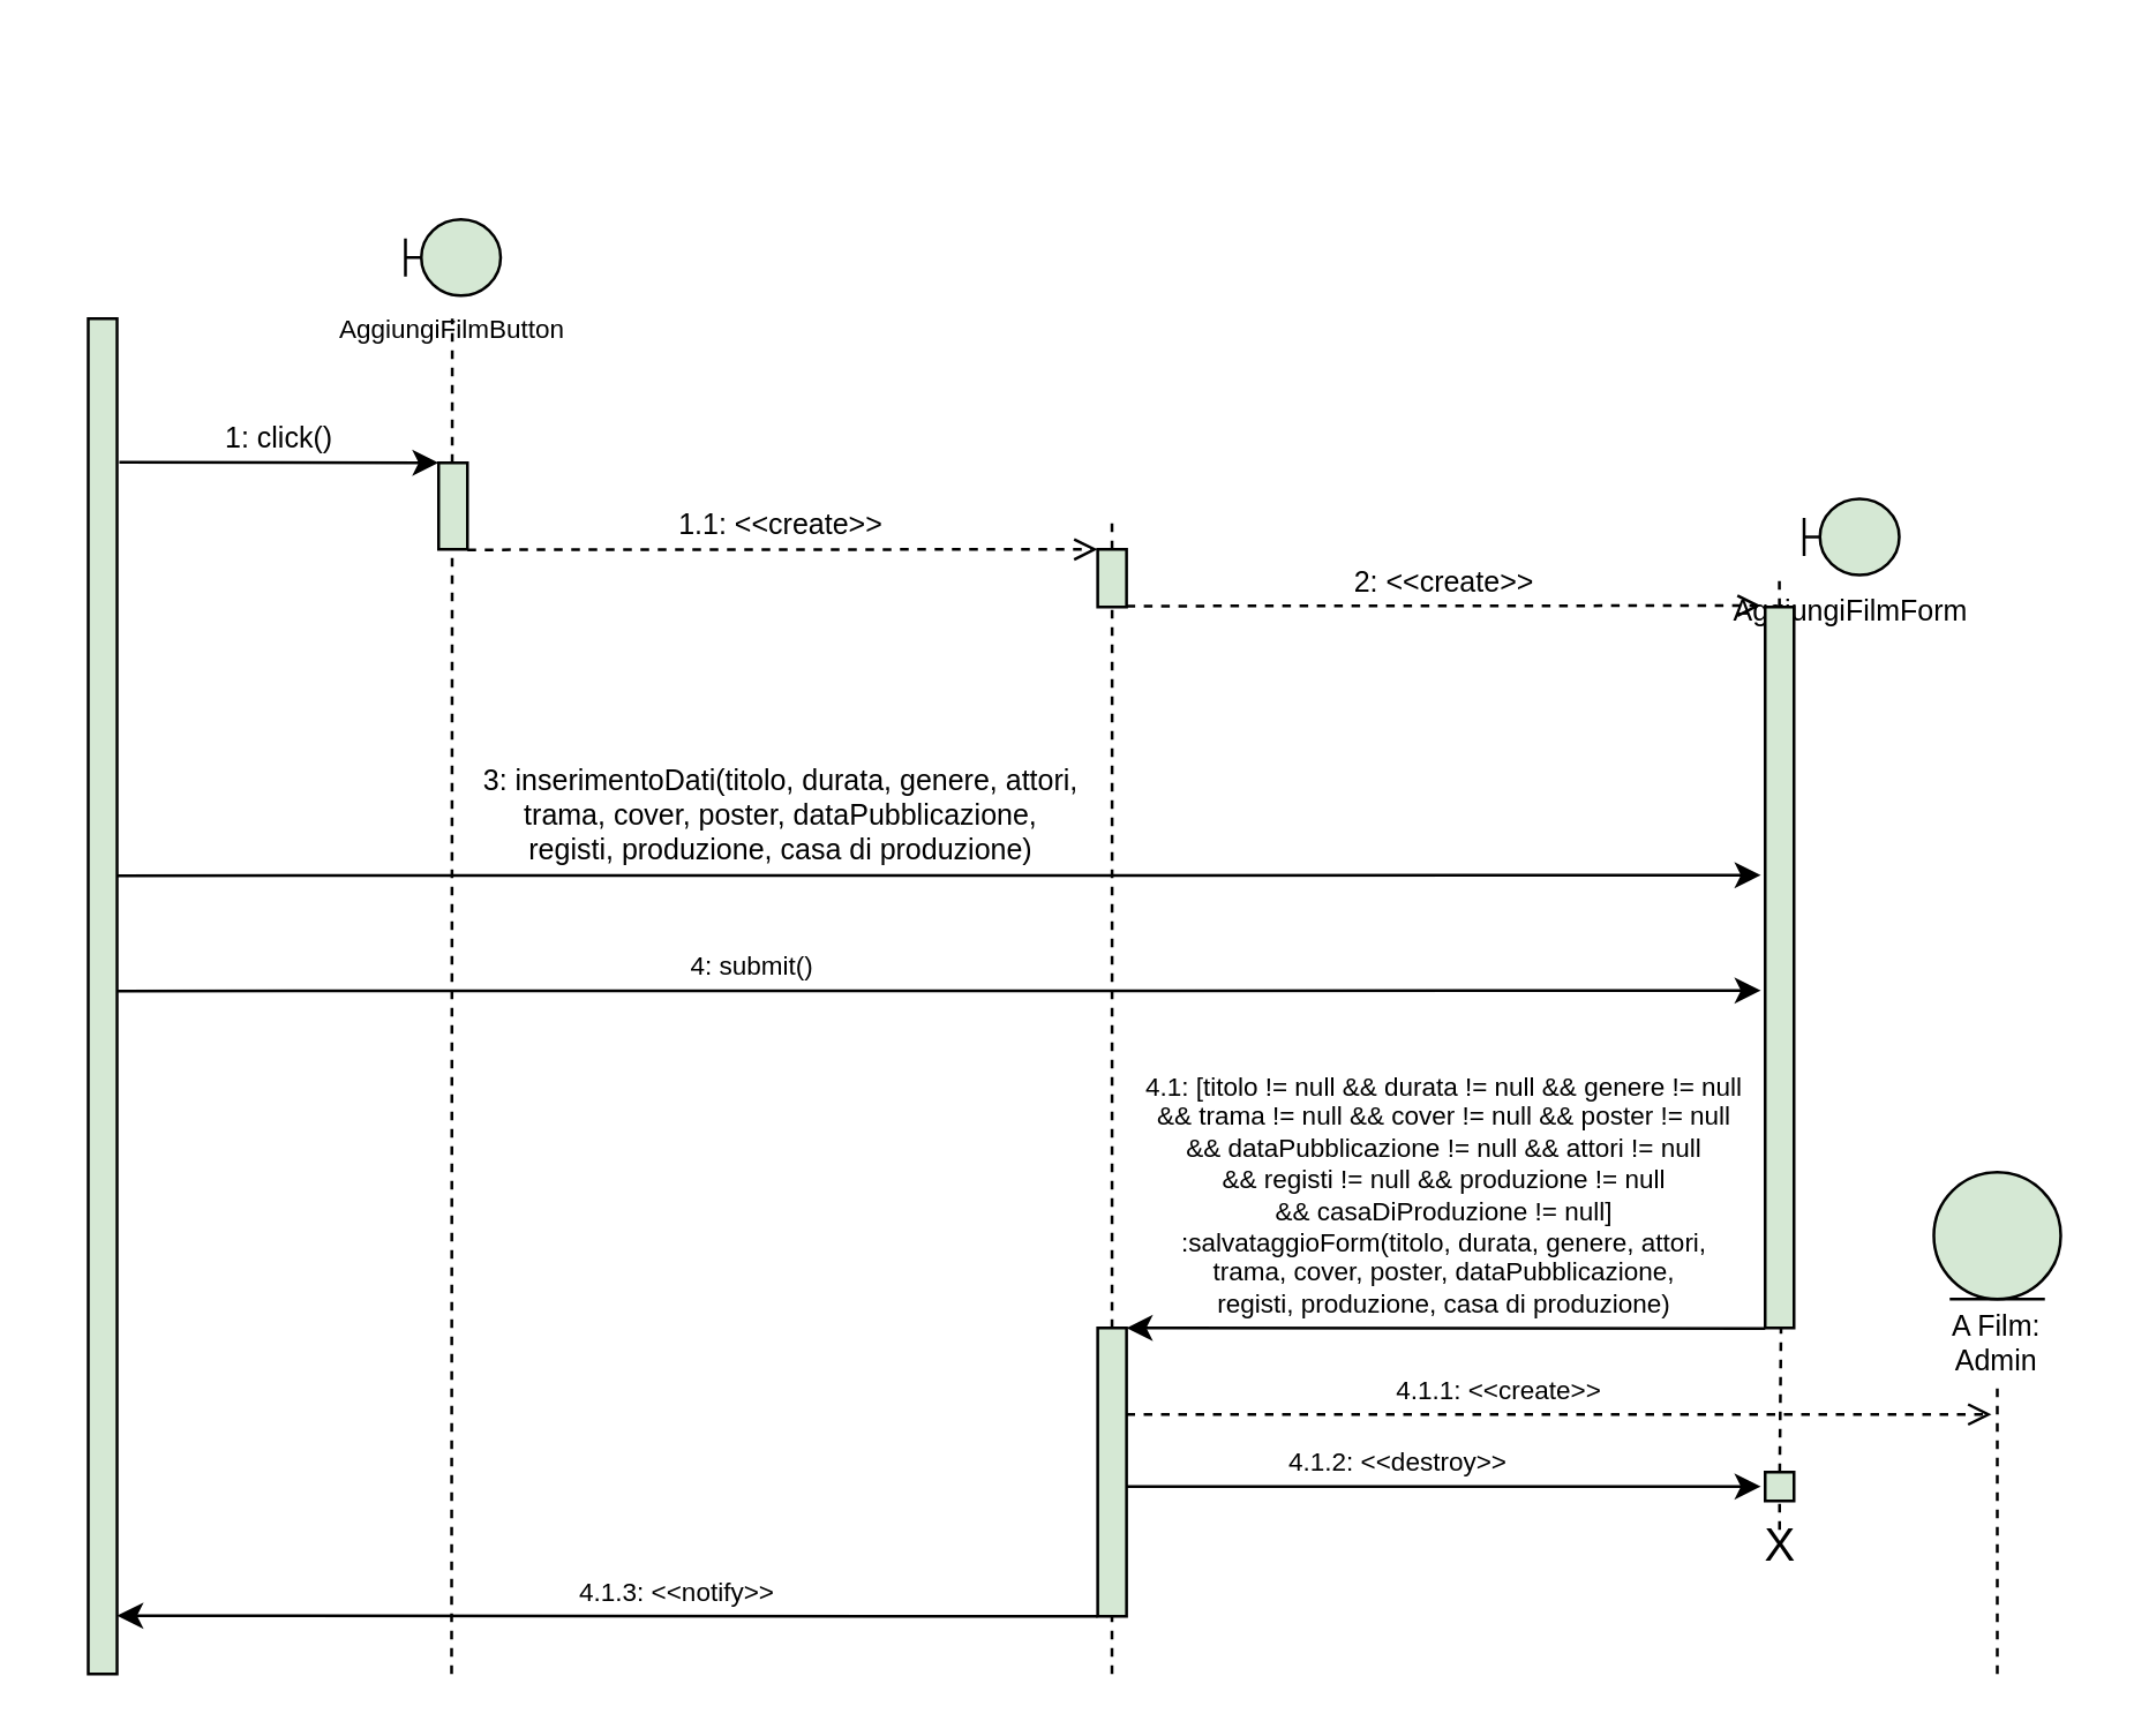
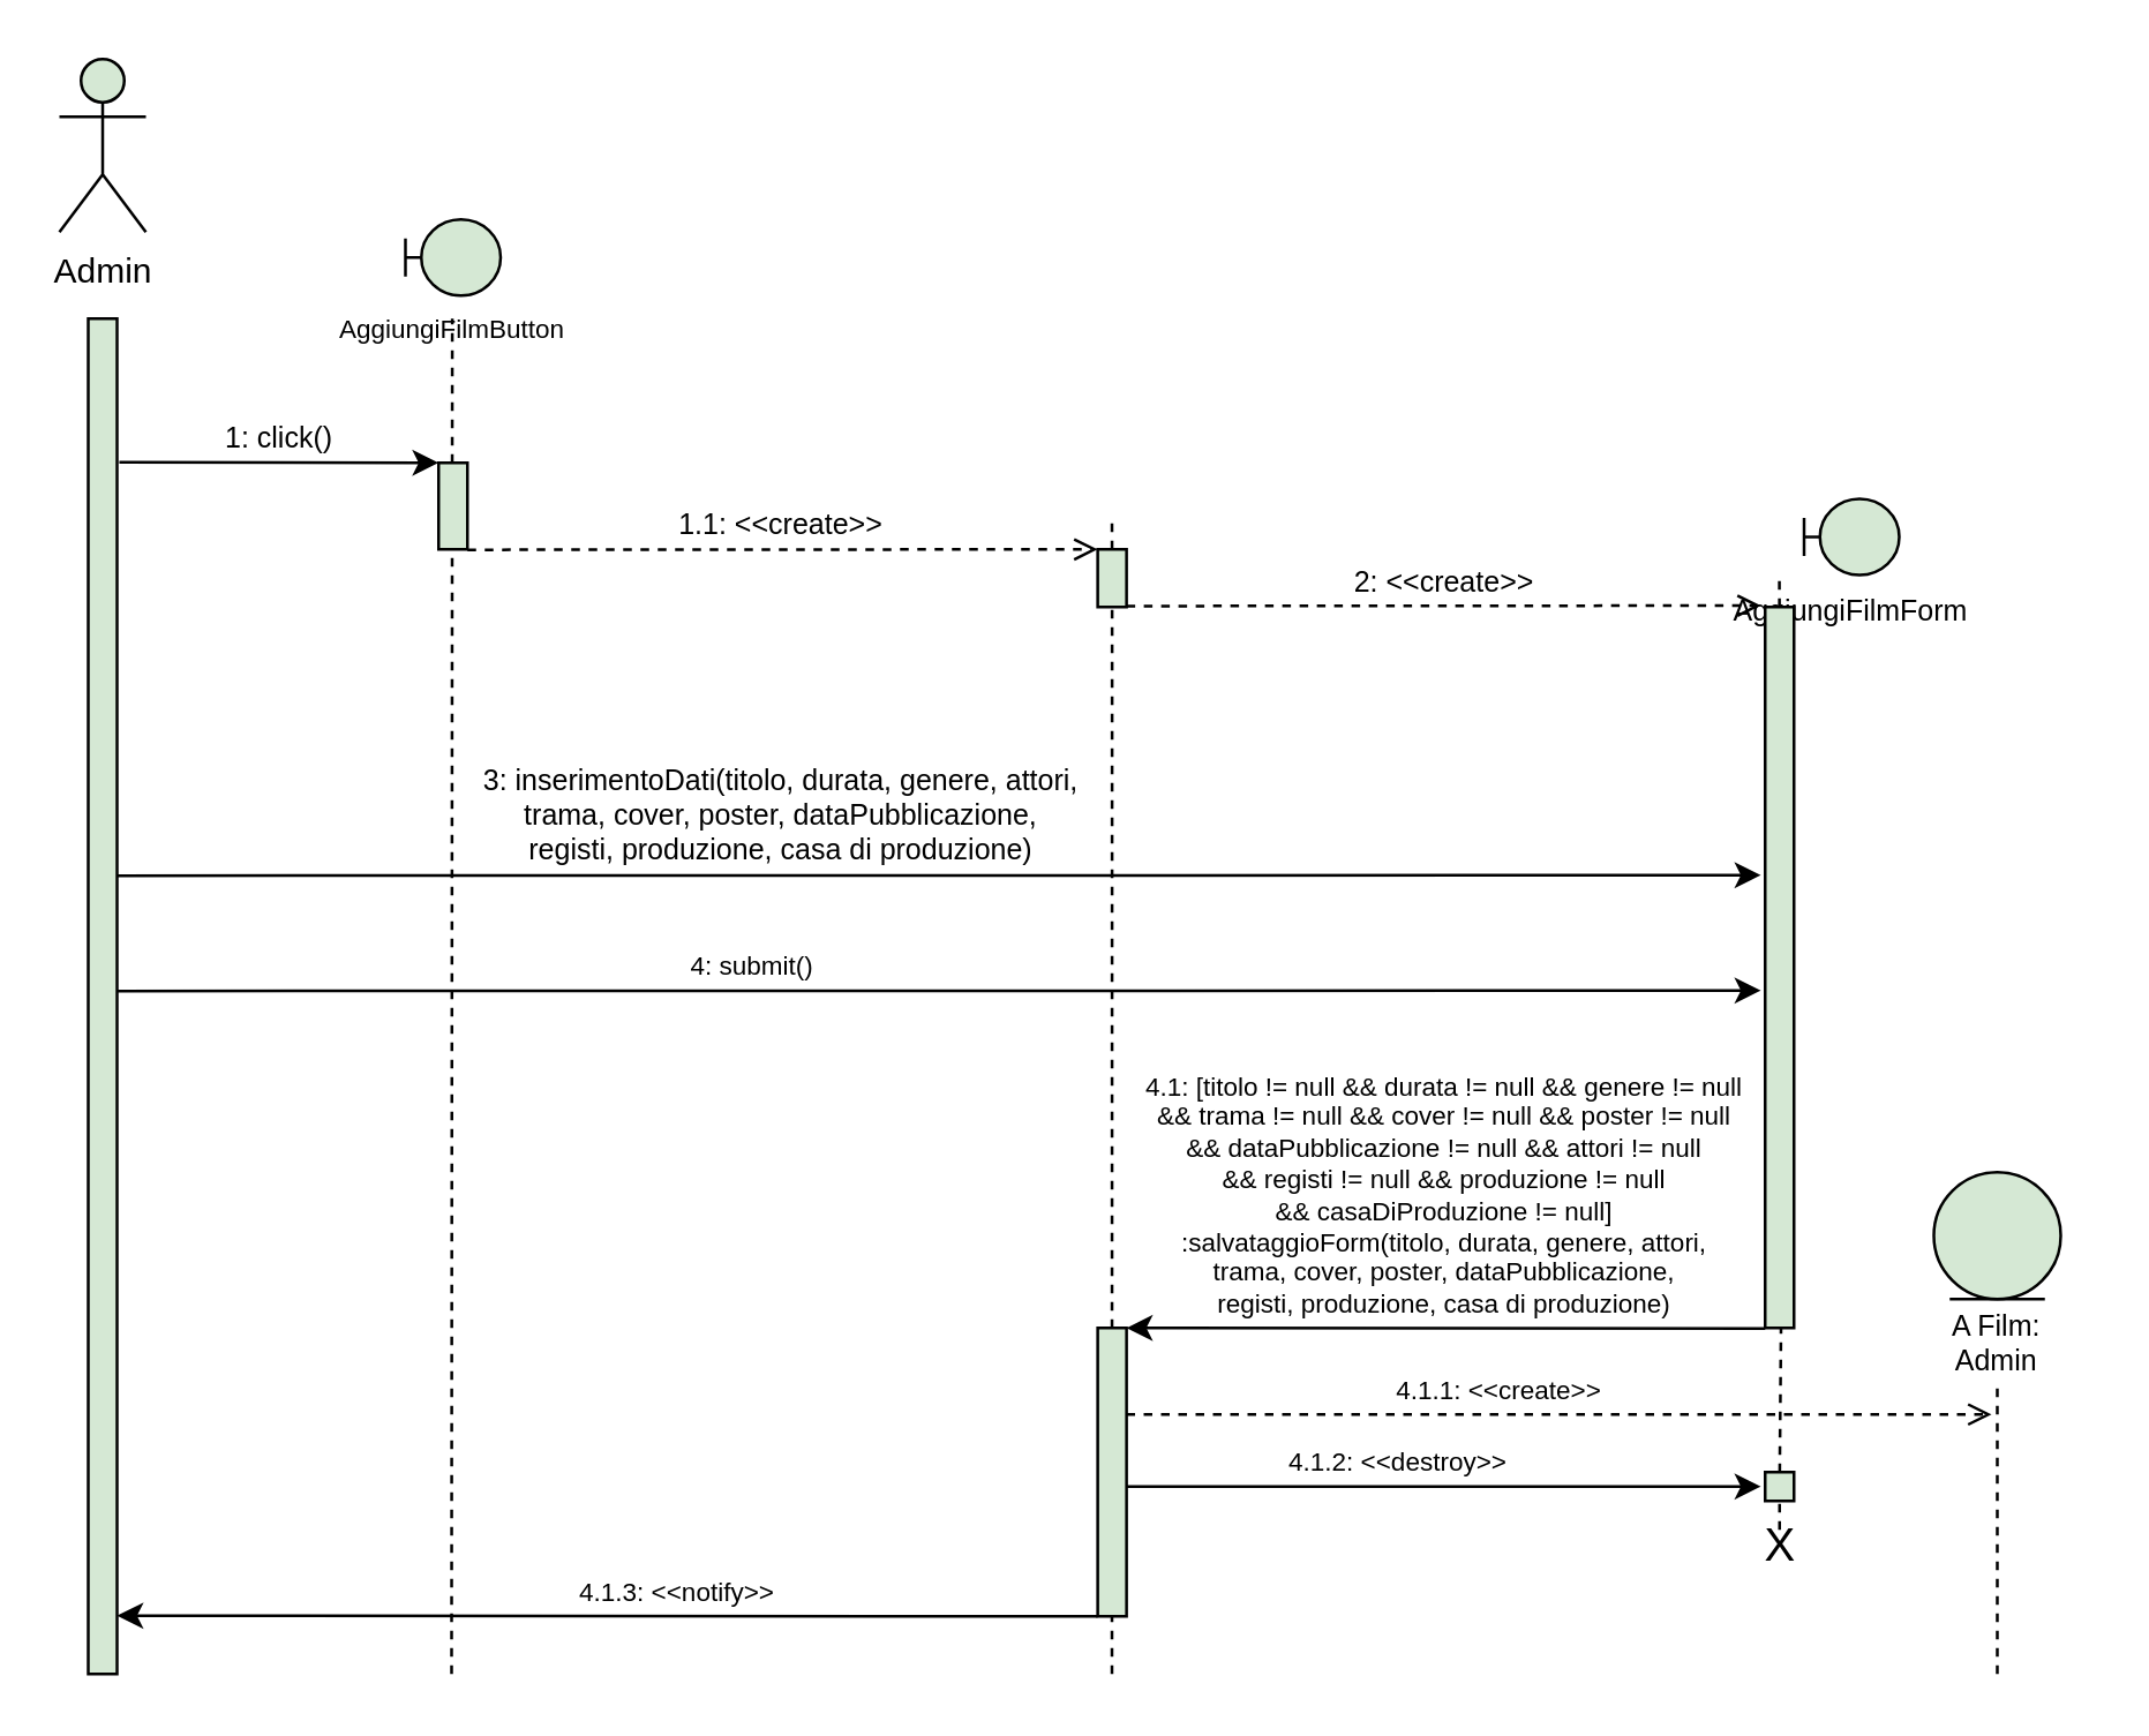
  <mxCell id="0" />
  <mxCell id="1" parent="0" />
  <mxCell id="2" value="" style="rounded=0;whiteSpace=wrap;html=1;fillColor=#d5e8d4;strokeColor=#000000;" parent="1" vertex="1"><mxGeometry x="30" y="110" width="10" height="470" as="geometry" /></mxCell>
+ <mxCell id="3" value="Admin" style="shape=umlActor;verticalLabelPosition=bottom;verticalAlign=top;html=1;outlineConnect=0;fillColor=#d5e8d4;strokeColor=#000000;" parent="1" vertex="1"><mxGeometry x="20" y="20" width="30" height="60" as="geometry" /></mxCell>
  <mxCell id="4" value="1: click()" style="endArrow=classic;html=1;rounded=0;exitX=1.077;exitY=0.106;exitDx=0;exitDy=0;exitPerimeter=0;entryX=0;entryY=0;entryDx=0;entryDy=0;labelPosition=center;verticalLabelPosition=top;align=center;verticalAlign=bottom;fontSize=10;labelBackgroundColor=none;strokeColor=#000000;" parent="1" source="2" target="6" edge="1"><mxGeometry width="50" height="50" relative="1" as="geometry"><mxPoint x="210" y="160" as="sourcePoint" /><mxPoint x="110" y="160" as="targetPoint" /></mxGeometry></mxCell>
  <mxCell id="5" value="" style="endArrow=none;dashed=1;html=1;rounded=0;strokeColor=#000000;" parent="1" edge="1"><mxGeometry width="50" height="50" relative="1" as="geometry"><mxPoint x="156" y="580" as="sourcePoint" /><mxPoint x="156.24" y="110" as="targetPoint" /></mxGeometry></mxCell>
  <mxCell id="6" value="" style="rounded=0;whiteSpace=wrap;html=1;fillColor=#d5e8d4;strokeColor=#000000;" parent="1" vertex="1"><mxGeometry x="151.5" y="160" width="10" height="30" as="geometry" /></mxCell>
  <mxCell id="7" value="AggiungiFilmButton" style="shape=umlBoundary;whiteSpace=wrap;html=1;fontSize=9;labelPosition=center;verticalLabelPosition=bottom;align=center;verticalAlign=top;textDirection=ltr;fillColor=#d5e8d4;strokeColor=#000000;" parent="1" vertex="1"><mxGeometry x="140" y="75.6" width="33" height="26.4" as="geometry" /></mxCell>
  <mxCell id="8" value="1.1: &amp;lt;&amp;lt;create&amp;gt;&amp;gt;" style="endArrow=open;html=1;rounded=0;exitX=1.025;exitY=0.088;exitDx=0;exitDy=0;exitPerimeter=0;dashed=1;labelPosition=center;verticalLabelPosition=top;align=center;verticalAlign=bottom;fontSize=10;endFill=0;labelBackgroundColor=none;strokeColor=#000000;" parent="1" edge="1"><mxGeometry width="50" height="50" relative="1" as="geometry"><mxPoint x="161.5" y="190.16" as="sourcePoint" /><mxPoint x="380" y="190" as="targetPoint" /></mxGeometry></mxCell>
  <mxCell id="9" value="" style="endArrow=none;dashed=1;html=1;rounded=0;startArrow=none;strokeColor=#000000;" parent="1" source="10" edge="1"><mxGeometry width="50" height="50" relative="1" as="geometry"><mxPoint x="384.68" y="630" as="sourcePoint" /><mxPoint x="385" y="180" as="targetPoint" /></mxGeometry></mxCell>
  <mxCell id="10" value="" style="rounded=0;whiteSpace=wrap;html=1;fillColor=#d5e8d4;strokeColor=#000000;" parent="1" vertex="1"><mxGeometry x="380.05" y="190" width="10" height="20" as="geometry" /></mxCell>
  <mxCell id="11" value="" style="endArrow=none;dashed=1;html=1;rounded=0;strokeColor=#000000;" parent="1" target="10" edge="1"><mxGeometry width="50" height="50" relative="1" as="geometry"><mxPoint x="385" y="580" as="sourcePoint" /><mxPoint x="385" y="230" as="targetPoint" /></mxGeometry></mxCell>
  <mxCell id="12" value="2: &amp;lt;&amp;lt;create&amp;gt;&amp;gt;" style="endArrow=open;html=1;rounded=0;exitX=1.025;exitY=0.088;exitDx=0;exitDy=0;exitPerimeter=0;dashed=1;labelPosition=center;verticalLabelPosition=top;align=center;verticalAlign=bottom;fontSize=10;endFill=0;labelBackgroundColor=none;strokeColor=#000000;" parent="1" edge="1"><mxGeometry width="50" height="50" relative="1" as="geometry"><mxPoint x="390.05" y="209.67" as="sourcePoint" /><mxPoint x="610" y="209.51" as="targetPoint" /></mxGeometry></mxCell>
  <mxCell id="13" value="AggiungiFilmForm" style="shape=umlBoundary;whiteSpace=wrap;html=1;fontSize=10;labelPosition=center;verticalLabelPosition=bottom;align=center;verticalAlign=top;textDirection=ltr;fillColor=#d5e8d4;strokeColor=#000000;" parent="1" vertex="1"><mxGeometry x="625" y="172.51" width="33" height="26.4" as="geometry" /></mxCell>
  <mxCell id="14" value="3: inserimentoDati(titolo, durata, genere, attori, &lt;br&gt;trama, cover, poster, dataPubblicazione, &lt;br&gt;registi, produzione, casa di produzione)" style="endArrow=classic;html=1;rounded=0;exitX=1.025;exitY=0.088;exitDx=0;exitDy=0;exitPerimeter=0;labelPosition=center;verticalLabelPosition=top;align=center;verticalAlign=bottom;fontSize=10;labelBackgroundColor=none;strokeColor=#000000;" parent="1" edge="1"><mxGeometry x="-0.193" width="50" height="50" relative="1" as="geometry"><mxPoint x="40" y="303.16" as="sourcePoint" /><mxPoint x="610" y="303" as="targetPoint" /><mxPoint as="offset" /></mxGeometry></mxCell>
  <mxCell id="15" value="4: submit()" style="endArrow=classic;html=1;rounded=0;exitX=1.025;exitY=0.088;exitDx=0;exitDy=0;exitPerimeter=0;labelPosition=center;verticalLabelPosition=top;align=center;verticalAlign=bottom;fontSize=9;labelBackgroundColor=none;strokeColor=#000000;" parent="1" edge="1"><mxGeometry x="-0.228" width="50" height="50" relative="1" as="geometry"><mxPoint x="40" y="343.16" as="sourcePoint" /><mxPoint x="610" y="343" as="targetPoint" /><mxPoint as="offset" /></mxGeometry></mxCell>
  <mxCell id="16" value="" style="rounded=0;whiteSpace=wrap;html=1;fillColor=#d5e8d4;strokeColor=#000000;" parent="1" vertex="1"><mxGeometry x="611.5" y="210" width="10" height="250" as="geometry" /></mxCell>
  <mxCell id="17" value="" style="endArrow=none;dashed=1;html=1;rounded=0;startArrow=none;strokeColor=#000000;" parent="1" source="23" edge="1"><mxGeometry width="50" height="50" relative="1" as="geometry"><mxPoint x="617" y="560" as="sourcePoint" /><mxPoint x="617" y="460" as="targetPoint" /></mxGeometry></mxCell>
  <mxCell id="18" value="4.1: [titolo != null &amp;amp;&amp;amp; durata != null &amp;amp;&amp;amp; genere != null&lt;br&gt;&amp;amp;&amp;amp; trama != null &amp;amp;&amp;amp; cover != null &amp;amp;&amp;amp; poster != null&lt;br&gt;&amp;amp;&amp;amp; dataPubblicazione != null &amp;amp;&amp;amp; attori != null&lt;br&gt;&amp;amp;&amp;amp; registi != null &amp;amp;&amp;amp; produzione != null&lt;br&gt;&amp;amp;&amp;amp; casaDiProduzione != null]&lt;br&gt;:salvataggioForm(&lt;font style=&quot;font-size: 9px&quot;&gt;titolo, durata, genere, attori,&lt;br&gt;trama, cover, poster, dataPubblicazione,&lt;br&gt;registi, produzione, casa di produzione)&lt;/font&gt;" style="endArrow=classic;html=1;rounded=0;exitX=1.025;exitY=0.088;exitDx=0;exitDy=0;exitPerimeter=0;labelPosition=center;verticalLabelPosition=top;align=center;verticalAlign=bottom;fontSize=9;labelBackgroundColor=none;strokeColor=#000000;" parent="1" edge="1"><mxGeometry x="0.007" width="50" height="50" relative="1" as="geometry"><mxPoint x="611.5" y="460.16" as="sourcePoint" /><mxPoint x="390" y="460" as="targetPoint" /><mxPoint as="offset" /></mxGeometry></mxCell>
  <mxCell id="19" value="" style="rounded=0;whiteSpace=wrap;html=1;fillColor=#d5e8d4;strokeColor=#000000;" parent="1" vertex="1"><mxGeometry x="380.05" y="460" width="10" height="100" as="geometry" /></mxCell>
  <mxCell id="20" value="4.1.1: &amp;lt;&amp;lt;create&amp;gt;&amp;gt;" style="endArrow=open;html=1;rounded=0;labelPosition=center;verticalLabelPosition=top;align=center;verticalAlign=bottom;fontSize=9;labelBackgroundColor=none;dashed=1;endFill=0;strokeColor=#000000;" parent="1" edge="1"><mxGeometry x="-0.143" width="50" height="50" relative="1" as="geometry"><mxPoint x="390" y="490" as="sourcePoint" /><mxPoint x="690" y="490" as="targetPoint" /><mxPoint as="offset" /></mxGeometry></mxCell>
  <mxCell id="21" value="4.1.2: &amp;lt;&amp;lt;destroy&amp;gt;&amp;gt;" style="endArrow=classic;html=1;rounded=0;labelPosition=center;verticalLabelPosition=top;align=center;verticalAlign=bottom;fontSize=9;labelBackgroundColor=none;endFill=1;strokeColor=#000000;" parent="1" edge="1"><mxGeometry x="-0.143" width="50" height="50" relative="1" as="geometry"><mxPoint x="390.05" y="515" as="sourcePoint" /><mxPoint x="610" y="515" as="targetPoint" /><mxPoint as="offset" /></mxGeometry></mxCell>
  <mxCell id="22" value="X" style="text;html=1;strokeColor=none;fillColor=none;align=center;verticalAlign=middle;whiteSpace=wrap;rounded=0;fontSize=16;" parent="1" vertex="1"><mxGeometry x="611.5" y="530" width="10" height="10" as="geometry" /></mxCell>
  <mxCell id="23" value="" style="rounded=0;whiteSpace=wrap;html=1;fillColor=#d5e8d4;strokeColor=#000000;" parent="1" vertex="1"><mxGeometry x="611.5" y="510" width="10" height="10" as="geometry" /></mxCell>
  <mxCell id="24" value="" style="endArrow=none;dashed=1;html=1;rounded=0;startArrow=none;strokeColor=#000000;exitX=0.5;exitY=0;exitDx=0;exitDy=0;" parent="1" source="22" target="23" edge="1"><mxGeometry width="50" height="50" relative="1" as="geometry"><mxPoint x="617" y="530" as="sourcePoint" /><mxPoint x="616.5" y="465" as="targetPoint" /></mxGeometry></mxCell>
  <mxCell id="25" value="" style="ellipse;shape=umlEntity;whiteSpace=wrap;html=1;fontSize=16;labelPosition=center;verticalLabelPosition=bottom;align=center;verticalAlign=top;fillColor=#d5e8d4;strokeColor=#000000;" parent="1" vertex="1"><mxGeometry x="670" y="406" width="44" height="44" as="geometry" /></mxCell>
  <mxCell id="26" value="&lt;font style=&quot;font-size: 10px;&quot;&gt;A Film: Admin&lt;/font&gt;" style="text;html=1;strokeColor=none;fillColor=none;align=center;verticalAlign=middle;whiteSpace=wrap;rounded=0;fontSize=10;" parent="1" vertex="1"><mxGeometry x="661" y="450" width="62" height="30" as="geometry" /></mxCell>
  <mxCell id="27" value="" style="endArrow=none;dashed=1;html=1;rounded=0;strokeColor=#000000;entryX=0.5;entryY=1;entryDx=0;entryDy=0;" parent="1" target="26" edge="1"><mxGeometry width="50" height="50" relative="1" as="geometry"><mxPoint x="692" y="580" as="sourcePoint" /><mxPoint x="691.81" y="536" as="targetPoint" /></mxGeometry></mxCell>
  <mxCell id="28" value="4.1.3: &amp;lt;&amp;lt;notify&amp;gt;&amp;gt;" style="endArrow=classic;html=1;rounded=0;labelPosition=center;verticalLabelPosition=top;align=center;verticalAlign=bottom;fontSize=9;labelBackgroundColor=none;endFill=1;strokeColor=#000000;entryX=1;entryY=0.957;entryDx=0;entryDy=0;entryPerimeter=0;" parent="1" target="2" edge="1"><mxGeometry x="-0.143" width="50" height="50" relative="1" as="geometry"><mxPoint x="380" y="560" as="sourcePoint" /><mxPoint x="50" y="560" as="targetPoint" /><mxPoint as="offset" /></mxGeometry></mxCell>
  <mxCell id="29" value="" style="endArrow=none;dashed=1;html=1;rounded=0;startArrow=none;strokeColor=#000000;" parent="1" edge="1"><mxGeometry width="50" height="50" relative="1" as="geometry"><mxPoint x="616.455" y="210" as="sourcePoint" /><mxPoint x="616.43" y="200" as="targetPoint" /></mxGeometry></mxCell>
